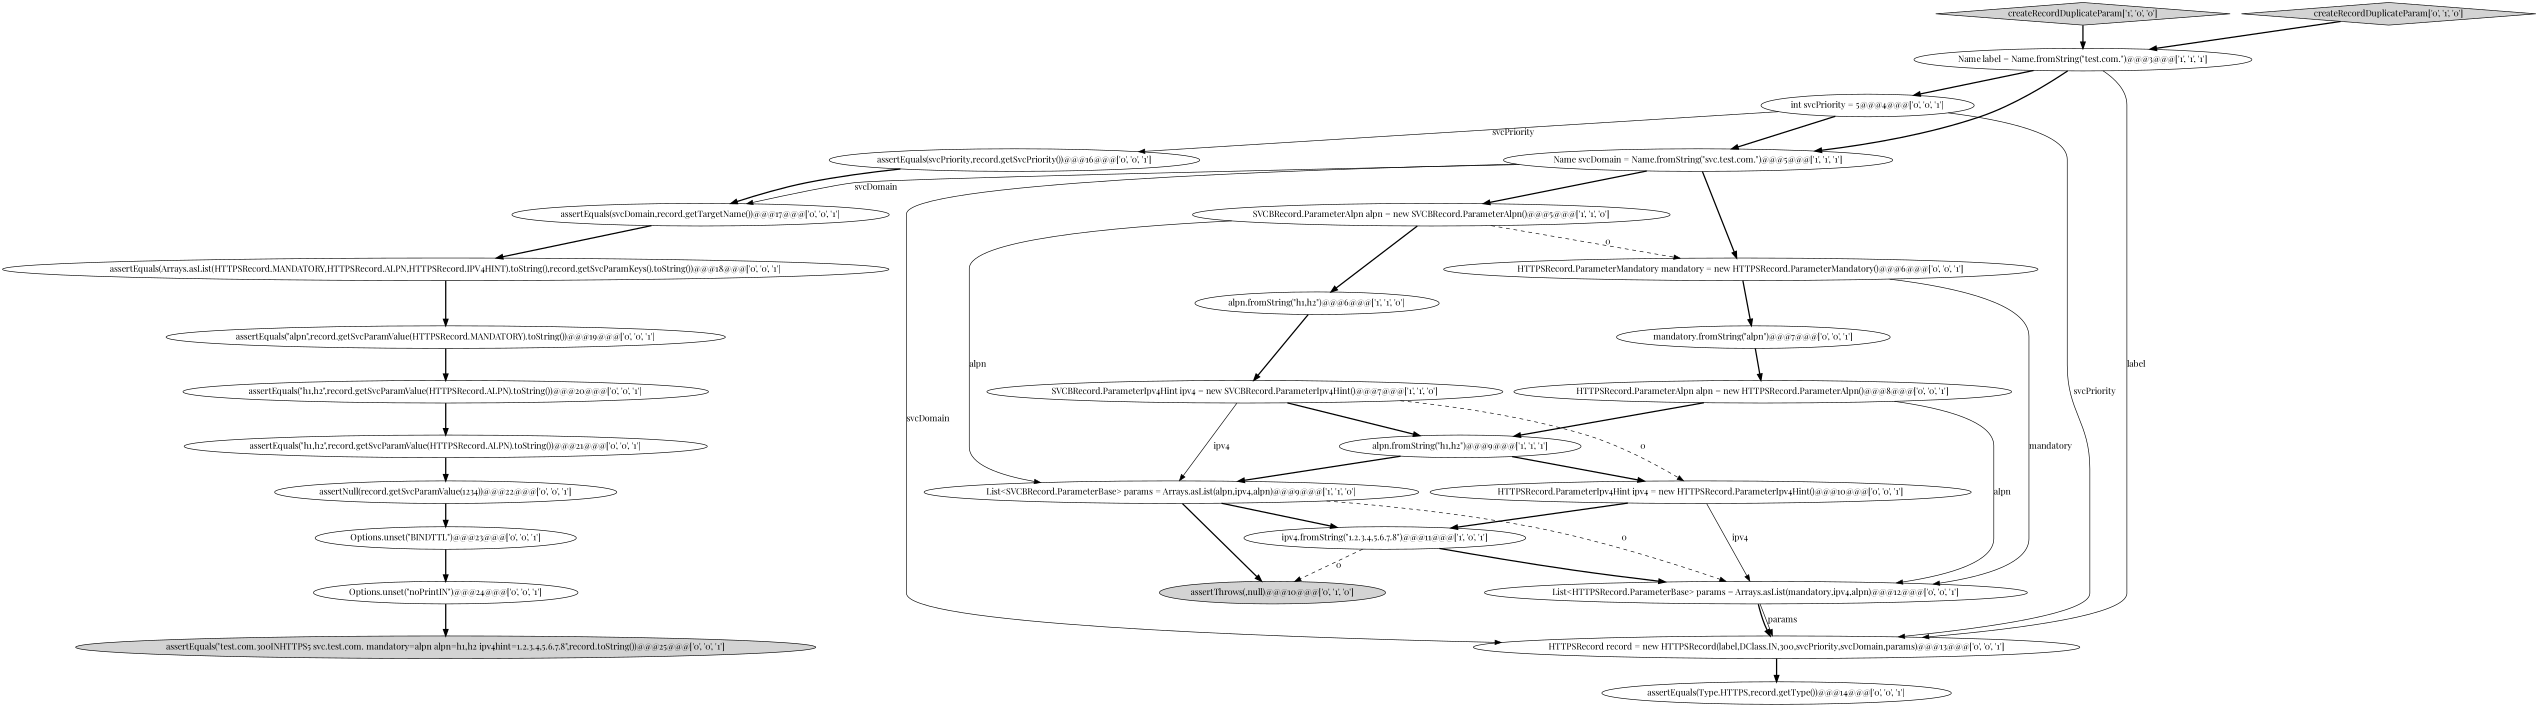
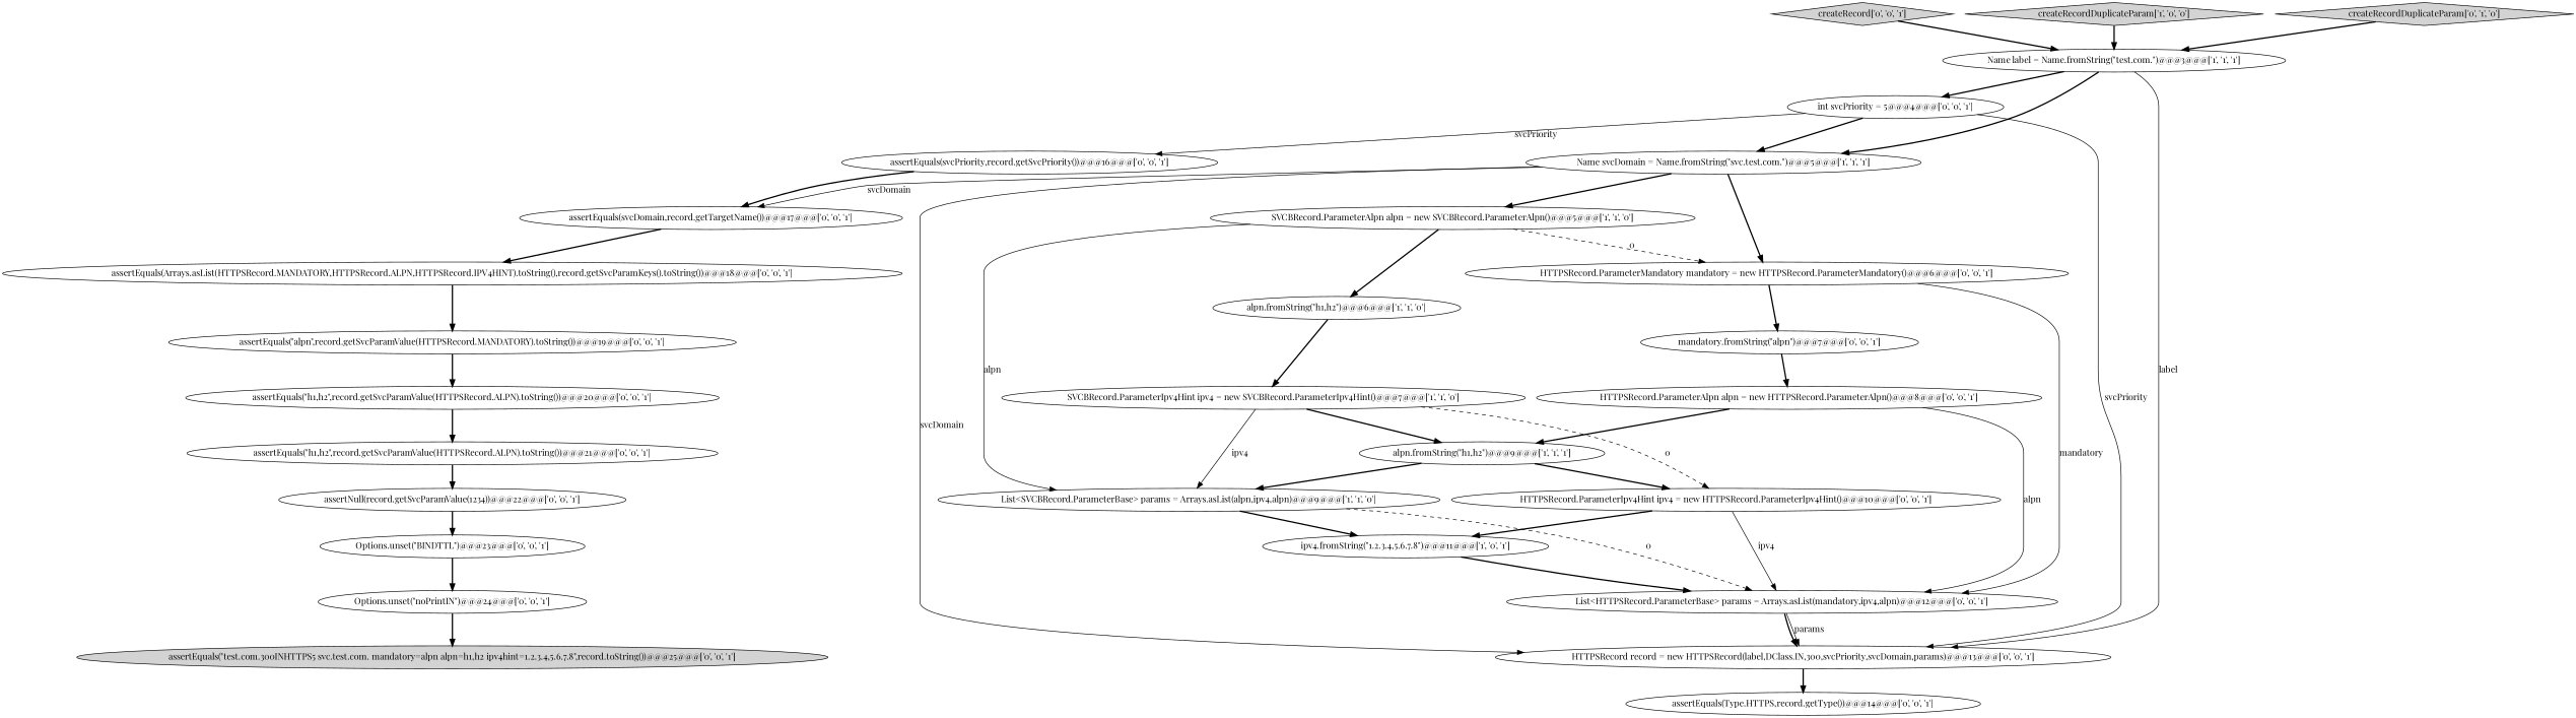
  digraph {
    fontname="Playfair Display"
    node [fillcolor=white fontname="Playfair Display" shape=ellipse style=filled]
    edge [fontname="Playfair Display" style=bold]
+   n1 [fillcolor=lightgray label="createRecord['0', '0', '1']" shape=diamond]
    n2 [label="Name label = Name.fromString(\"test.com.\")@@@3@@@['1', '1', '1']"]
    n3 [label="HTTPSRecord record = new HTTPSRecord(label,DClass.IN,300,svcPriority,svcDomain,params)@@@13@@@['0', '0', '1']"]
    n4 [label="Name svcDomain = Name.fromString(\"svc.test.com.\")@@@5@@@['1', '1', '1']"]
    n5 [label="int svcPriority = 5@@@4@@@['0', '0', '1']"]
    n6 [label="mandatory.fromString(\"alpn\")@@@7@@@['0', '0', '1']"]
    n7 [label="HTTPSRecord.ParameterAlpn alpn = new HTTPSRecord.ParameterAlpn()@@@8@@@['0', '0', '1']"]
    n8 [label="List<HTTPSRecord.ParameterBase> params = Arrays.asList(mandatory,ipv4,alpn)@@@12@@@['0', '0', '1']"]
    n9 [label="alpn.fromString(\"h1,h2\")@@@9@@@['1', '1', '1']"]
    n10 [label="assertEquals(Type.HTTPS,record.getType())@@@14@@@['0', '0', '1']"]
    n11 [label="assertEquals(svcDomain,record.getTargetName())@@@17@@@['0', '0', '1']"]
    n12 [label="HTTPSRecord.ParameterMandatory mandatory = new HTTPSRecord.ParameterMandatory()@@@6@@@['0', '0', '1']"]
    n13 [label="SVCBRecord.ParameterAlpn alpn = new SVCBRecord.ParameterAlpn()@@@5@@@['1', '1', '0']"]
    n14 [label="assertEquals(svcPriority,record.getSvcPriority())@@@16@@@['0', '0', '1']"]
    n15 [label="assertEquals(\"h1,h2\",record.getSvcParamValue(HTTPSRecord.ALPN).toString())@@@20@@@['0', '0', '1']"]
    n16 [label="assertEquals(\"h1,h2\",record.getSvcParamValue(HTTPSRecord.ALPN).toString())@@@21@@@['0', '0', '1']"]
    n17 [label="assertNull(record.getSvcParamValue(1234))@@@22@@@['0', '0', '1']"]
    n18 [fillcolor=lightgray label="createRecordDuplicateParam['1', '0', '0']" shape=diamond]
    n19 [label="alpn.fromString(\"h1,h2\")@@@6@@@['1', '1', '0']"]
    n20 [label="SVCBRecord.ParameterIpv4Hint ipv4 = new SVCBRecord.ParameterIpv4Hint()@@@7@@@['1', '1', '0']"]
    n21 [label="HTTPSRecord.ParameterIpv4Hint ipv4 = new HTTPSRecord.ParameterIpv4Hint()@@@10@@@['0', '0', '1']"]
    n22 [label="List<SVCBRecord.ParameterBase> params = Arrays.asList(alpn,ipv4,alpn)@@@9@@@['1', '1', '0']"]
    n23 [label="assertEquals(Arrays.asList(HTTPSRecord.MANDATORY,HTTPSRecord.ALPN,HTTPSRecord.IPV4HINT).toString(),record.getSvcParamKeys().toString())@@@18@@@['0', '0', '1']"]
    n24 [label="Options.unset(\"BINDTTL\")@@@23@@@['0', '0', '1']"]
    n25 [label="ipv4.fromString(\"1.2.3.4,5.6.7.8\")@@@11@@@['1', '0', '1']"]
-   n26 [fillcolor=lightgray label="assertThrows(,null)@@@10@@@['0', '1', '0']"]
    n27 [label="Options.unset(\"noPrintIN\")@@@24@@@['0', '0', '1']"]
    n28 [label="assertEquals(\"alpn\",record.getSvcParamValue(HTTPSRecord.MANDATORY).toString())@@@19@@@['0', '0', '1']"]
    n29 [fillcolor=lightgray label="assertEquals(\"test.com.300INHTTPS5 svc.test.com. mandatory=alpn alpn=h1,h2 ipv4hint=1.2.3.4,5.6.7.8\",record.toString())@@@25@@@['0', '0', '1']"]
    n30 [fillcolor=lightgray label="createRecordDuplicateParam['0', '1', '0']" shape=diamond]
+   n1 -> n2
    n2 -> n3 [label=label style=solid]
    n2 -> n4
    n2 -> n5
    n3 -> n10
    n4 -> n3 [label=svcDomain style=solid]
    n4 -> n11 [label=svcDomain style=solid]
    n4 -> n12
    n4 -> n13
    n5 -> n3 [label=svcPriority style=solid]
    n5 -> n4
    n5 -> n14 [label=svcPriority style=solid]
    n6 -> n7
    n7 -> n8 [label=alpn style=solid]
    n7 -> n9
    n8 -> n3
    n8 -> n3 [label=params style=solid]
    n9 -> n21
    n9 -> n22
    n11 -> n23
    n12 -> n6
    n12 -> n8 [label=mandatory style=solid]
    n13 -> n12 [label=0 style=dashed]
    n13 -> n19
    n13 -> n22 [label=alpn style=solid]
    n14 -> n11
    n15 -> n16
    n16 -> n17
    n17 -> n24
    n18 -> n2
    n19 -> n20
    n20 -> n9
    n20 -> n21 [label=0 style=dashed]
    n20 -> n22 [label=ipv4 style=solid]
    n21 -> n8 [label=ipv4 style=solid]
    n21 -> n25
    n22 -> n8 [label=0 style=dashed]
    n22 -> n25
-   n22 -> n26
    n23 -> n28
    n24 -> n27
    n25 -> n8
-   n25 -> n26 [label=0 style=dashed]
    n27 -> n29
    n28 -> n15
    n30 -> n2
  }
